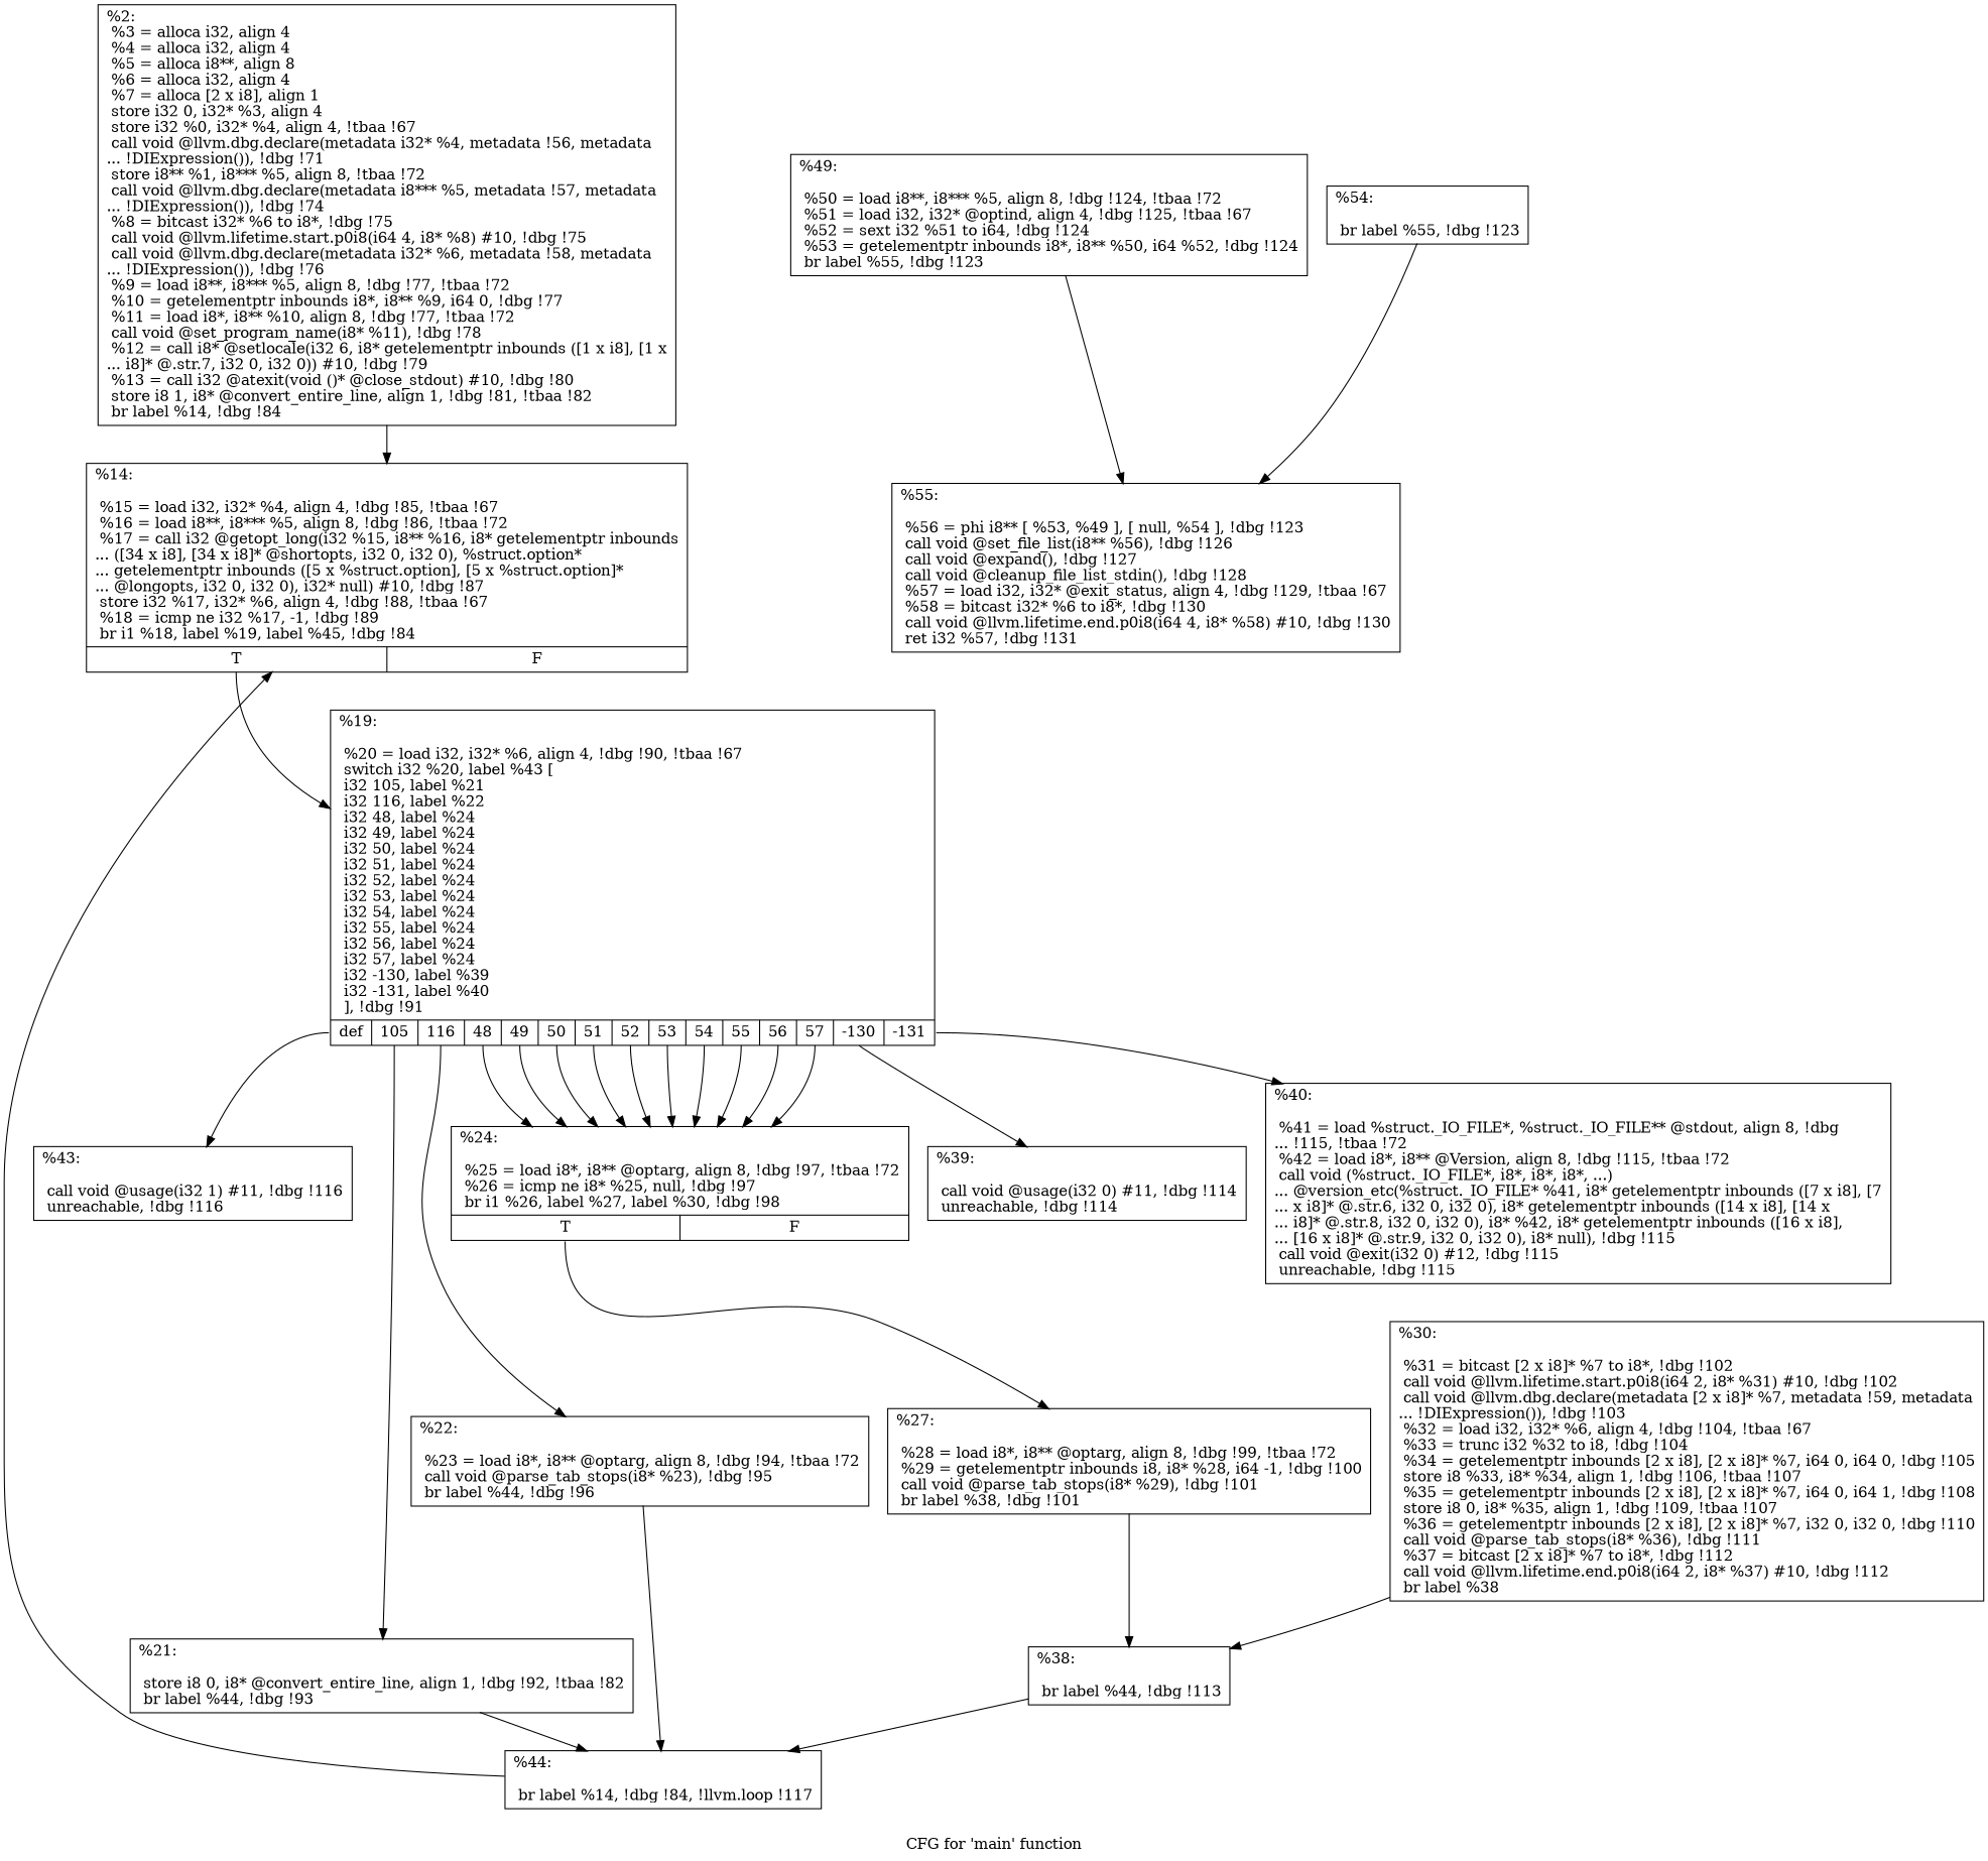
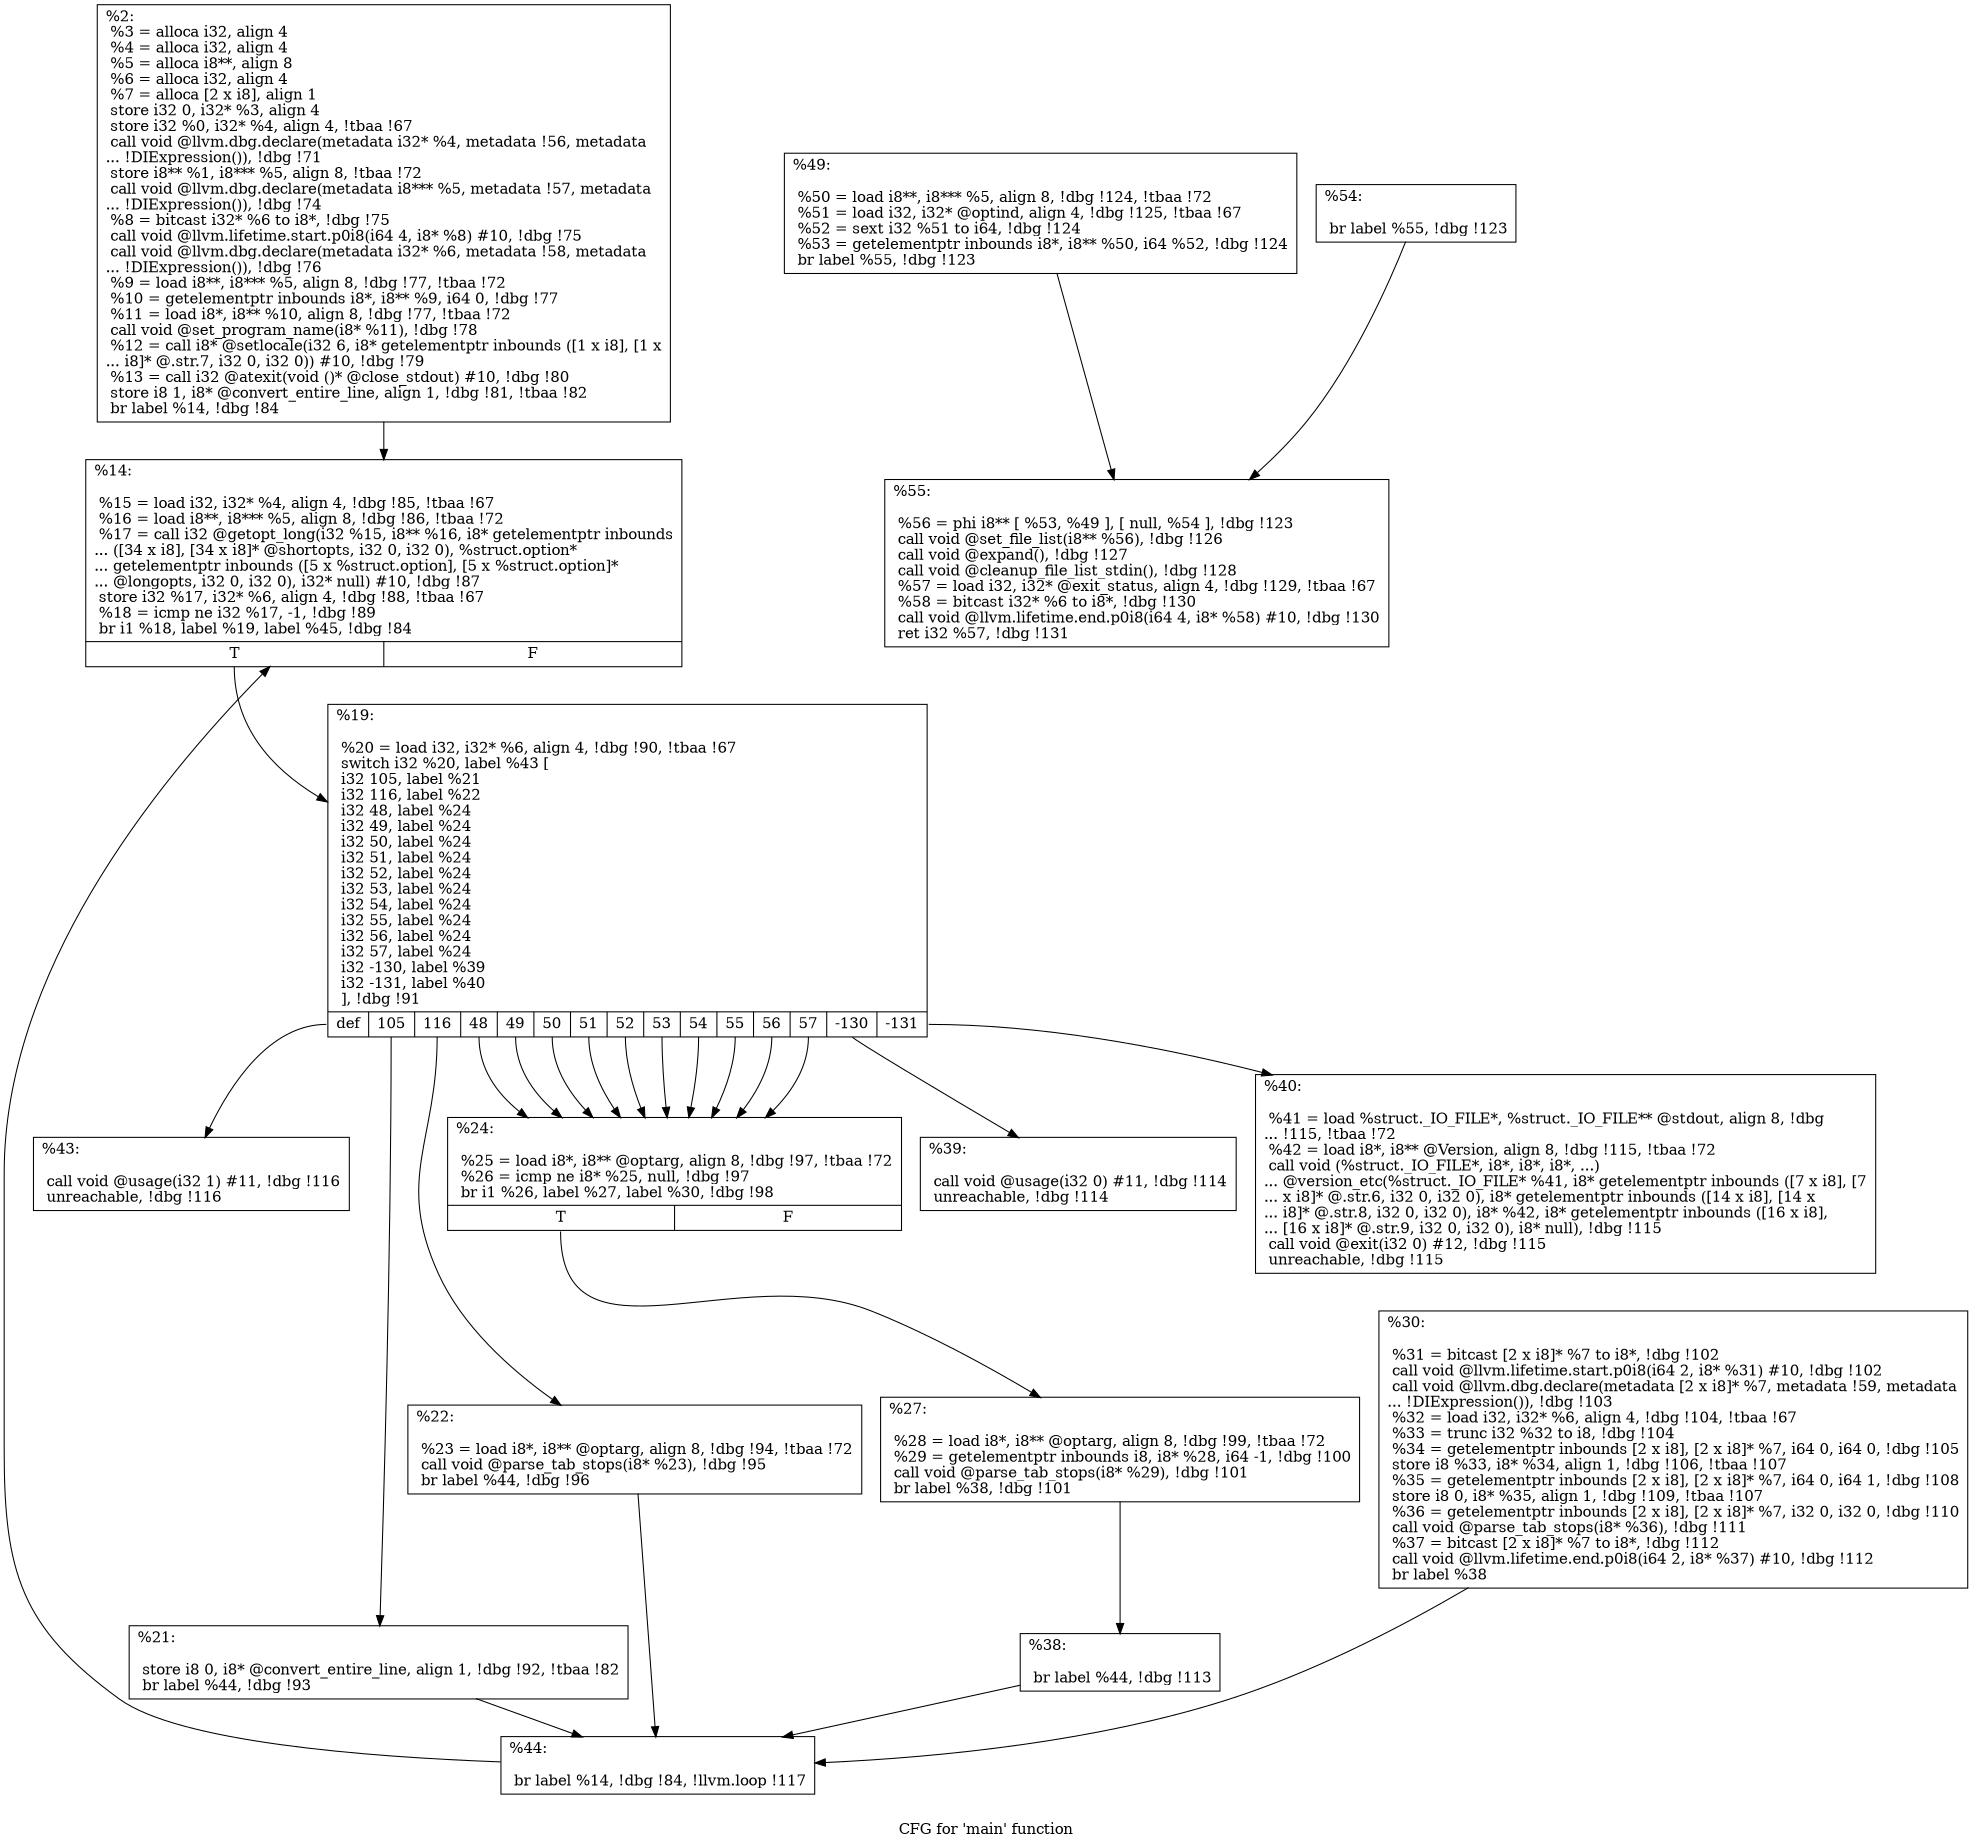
  digraph {
    label="CFG for 'main' function"
    node [shape=record]
    n1 [label="{%2:\l  %3 = alloca i32, align 4\l  %4 = alloca i32, align 4\l  %5 = alloca i8**, align 8\l  %6 = alloca i32, align 4\l  %7 = alloca [2 x i8], align 1\l  store i32 0, i32* %3, align 4\l  store i32 %0, i32* %4, align 4, !tbaa !67\l  call void @llvm.dbg.declare(metadata i32* %4, metadata !56, metadata\l... !DIExpression()), !dbg !71\l  store i8** %1, i8*** %5, align 8, !tbaa !72\l  call void @llvm.dbg.declare(metadata i8*** %5, metadata !57, metadata\l... !DIExpression()), !dbg !74\l  %8 = bitcast i32* %6 to i8*, !dbg !75\l  call void @llvm.lifetime.start.p0i8(i64 4, i8* %8) #10, !dbg !75\l  call void @llvm.dbg.declare(metadata i32* %6, metadata !58, metadata\l... !DIExpression()), !dbg !76\l  %9 = load i8**, i8*** %5, align 8, !dbg !77, !tbaa !72\l  %10 = getelementptr inbounds i8*, i8** %9, i64 0, !dbg !77\l  %11 = load i8*, i8** %10, align 8, !dbg !77, !tbaa !72\l  call void @set_program_name(i8* %11), !dbg !78\l  %12 = call i8* @setlocale(i32 6, i8* getelementptr inbounds ([1 x i8], [1 x\l... i8]* @.str.7, i32 0, i32 0)) #10, !dbg !79\l  %13 = call i32 @atexit(void ()* @close_stdout) #10, !dbg !80\l  store i8 1, i8* @convert_entire_line, align 1, !dbg !81, !tbaa !82\l  br label %14, !dbg !84\l}"]
    n2 [label="{%14:\l\l  %15 = load i32, i32* %4, align 4, !dbg !85, !tbaa !67\l  %16 = load i8**, i8*** %5, align 8, !dbg !86, !tbaa !72\l  %17 = call i32 @getopt_long(i32 %15, i8** %16, i8* getelementptr inbounds\l... ([34 x i8], [34 x i8]* @shortopts, i32 0, i32 0), %struct.option*\l... getelementptr inbounds ([5 x %struct.option], [5 x %struct.option]*\l... @longopts, i32 0, i32 0), i32* null) #10, !dbg !87\l  store i32 %17, i32* %6, align 4, !dbg !88, !tbaa !67\l  %18 = icmp ne i32 %17, -1, !dbg !89\l  br i1 %18, label %19, label %45, !dbg !84\l|{<s0>T|<s1>F}}"]
    n3 [label="{%19:\l\l  %20 = load i32, i32* %6, align 4, !dbg !90, !tbaa !67\l  switch i32 %20, label %43 [\l    i32 105, label %21\l    i32 116, label %22\l    i32 48, label %24\l    i32 49, label %24\l    i32 50, label %24\l    i32 51, label %24\l    i32 52, label %24\l    i32 53, label %24\l    i32 54, label %24\l    i32 55, label %24\l    i32 56, label %24\l    i32 57, label %24\l    i32 -130, label %39\l    i32 -131, label %40\l  ], !dbg !91\l|{<s0>def|<s1>105|<s2>116|<s3>48|<s4>49|<s5>50|<s6>51|<s7>52|<s8>53|<s9>54|<s10>55|<s11>56|<s12>57|<s13>-130|<s14>-131}}"]
    n4 [label="{%43:\l\l  call void @usage(i32 1) #11, !dbg !116\l  unreachable, !dbg !116\l}"]
    n5 [label="{%21:\l\l  store i8 0, i8* @convert_entire_line, align 1, !dbg !92, !tbaa !82\l  br label %44, !dbg !93\l}"]
    n6 [label="{%22:\l\l  %23 = load i8*, i8** @optarg, align 8, !dbg !94, !tbaa !72\l  call void @parse_tab_stops(i8* %23), !dbg !95\l  br label %44, !dbg !96\l}"]
    n7 [label="{%24:\l\l  %25 = load i8*, i8** @optarg, align 8, !dbg !97, !tbaa !72\l  %26 = icmp ne i8* %25, null, !dbg !97\l  br i1 %26, label %27, label %30, !dbg !98\l|{<s0>T|<s1>F}}"]
    n8 [label="{%39:\l\l  call void @usage(i32 0) #11, !dbg !114\l  unreachable, !dbg !114\l}"]
    n9 [label="{%40:\l\l  %41 = load %struct._IO_FILE*, %struct._IO_FILE** @stdout, align 8, !dbg\l... !115, !tbaa !72\l  %42 = load i8*, i8** @Version, align 8, !dbg !115, !tbaa !72\l  call void (%struct._IO_FILE*, i8*, i8*, i8*, ...)\l... @version_etc(%struct._IO_FILE* %41, i8* getelementptr inbounds ([7 x i8], [7\l... x i8]* @.str.6, i32 0, i32 0), i8* getelementptr inbounds ([14 x i8], [14 x\l... i8]* @.str.8, i32 0, i32 0), i8* %42, i8* getelementptr inbounds ([16 x i8],\l... [16 x i8]* @.str.9, i32 0, i32 0), i8* null), !dbg !115\l  call void @exit(i32 0) #12, !dbg !115\l  unreachable, !dbg !115\l}"]
    n10 [label="{%44:\l\l  br label %14, !dbg !84, !llvm.loop !117\l}"]
    n11 [label="{%27:\l\l  %28 = load i8*, i8** @optarg, align 8, !dbg !99, !tbaa !72\l  %29 = getelementptr inbounds i8, i8* %28, i64 -1, !dbg !100\l  call void @parse_tab_stops(i8* %29), !dbg !101\l  br label %38, !dbg !101\l}"]
    n12 [label="{%49:\l\l  %50 = load i8**, i8*** %5, align 8, !dbg !124, !tbaa !72\l  %51 = load i32, i32* @optind, align 4, !dbg !125, !tbaa !67\l  %52 = sext i32 %51 to i64, !dbg !124\l  %53 = getelementptr inbounds i8*, i8** %50, i64 %52, !dbg !124\l  br label %55, !dbg !123\l}"]
    n13 [label="{%55:\l\l  %56 = phi i8** [ %53, %49 ], [ null, %54 ], !dbg !123\l  call void @set_file_list(i8** %56), !dbg !126\l  call void @expand(), !dbg !127\l  call void @cleanup_file_list_stdin(), !dbg !128\l  %57 = load i32, i32* @exit_status, align 4, !dbg !129, !tbaa !67\l  %58 = bitcast i32* %6 to i8*, !dbg !130\l  call void @llvm.lifetime.end.p0i8(i64 4, i8* %58) #10, !dbg !130\l  ret i32 %57, !dbg !131\l}"]
    n14 [label="{%54:\l\l  br label %55, !dbg !123\l}"]
    n15 [label="{%38:\l\l  br label %44, !dbg !113\l}"]
    n16 [label="{%30:\l\l  %31 = bitcast [2 x i8]* %7 to i8*, !dbg !102\l  call void @llvm.lifetime.start.p0i8(i64 2, i8* %31) #10, !dbg !102\l  call void @llvm.dbg.declare(metadata [2 x i8]* %7, metadata !59, metadata\l... !DIExpression()), !dbg !103\l  %32 = load i32, i32* %6, align 4, !dbg !104, !tbaa !67\l  %33 = trunc i32 %32 to i8, !dbg !104\l  %34 = getelementptr inbounds [2 x i8], [2 x i8]* %7, i64 0, i64 0, !dbg !105\l  store i8 %33, i8* %34, align 1, !dbg !106, !tbaa !107\l  %35 = getelementptr inbounds [2 x i8], [2 x i8]* %7, i64 0, i64 1, !dbg !108\l  store i8 0, i8* %35, align 1, !dbg !109, !tbaa !107\l  %36 = getelementptr inbounds [2 x i8], [2 x i8]* %7, i32 0, i32 0, !dbg !110\l  call void @parse_tab_stops(i8* %36), !dbg !111\l  %37 = bitcast [2 x i8]* %7 to i8*, !dbg !112\l  call void @llvm.lifetime.end.p0i8(i64 2, i8* %37) #10, !dbg !112\l  br label %38\l}"]
    n1 -> n2
    n2 -> n3 [tailport=s0]
    n3 -> n4 [tailport=s0]
    n3 -> n5 [tailport=s1]
    n3 -> n6 [tailport=s2]
    n3 -> n7 [tailport=s3]
    n3 -> n7 [tailport=s4]
    n3 -> n7 [tailport=s5]
    n3 -> n7 [tailport=s6]
    n3 -> n7 [tailport=s7]
    n3 -> n7 [tailport=s8]
    n3 -> n7 [tailport=s9]
    n3 -> n7 [tailport=s10]
    n3 -> n7 [tailport=s11]
    n3 -> n7 [tailport=s12]
    n3 -> n8 [tailport=s13]
    n3 -> n9 [tailport=s14]
    n5 -> n10
    n6 -> n10
    n7 -> n11 [tailport=s0]
    n10 -> n2
    n11 -> n15
    n12 -> n13
    n14 -> n13
    n15 -> n10
-   n16 -> n15
+   n16 -> n10
  }
